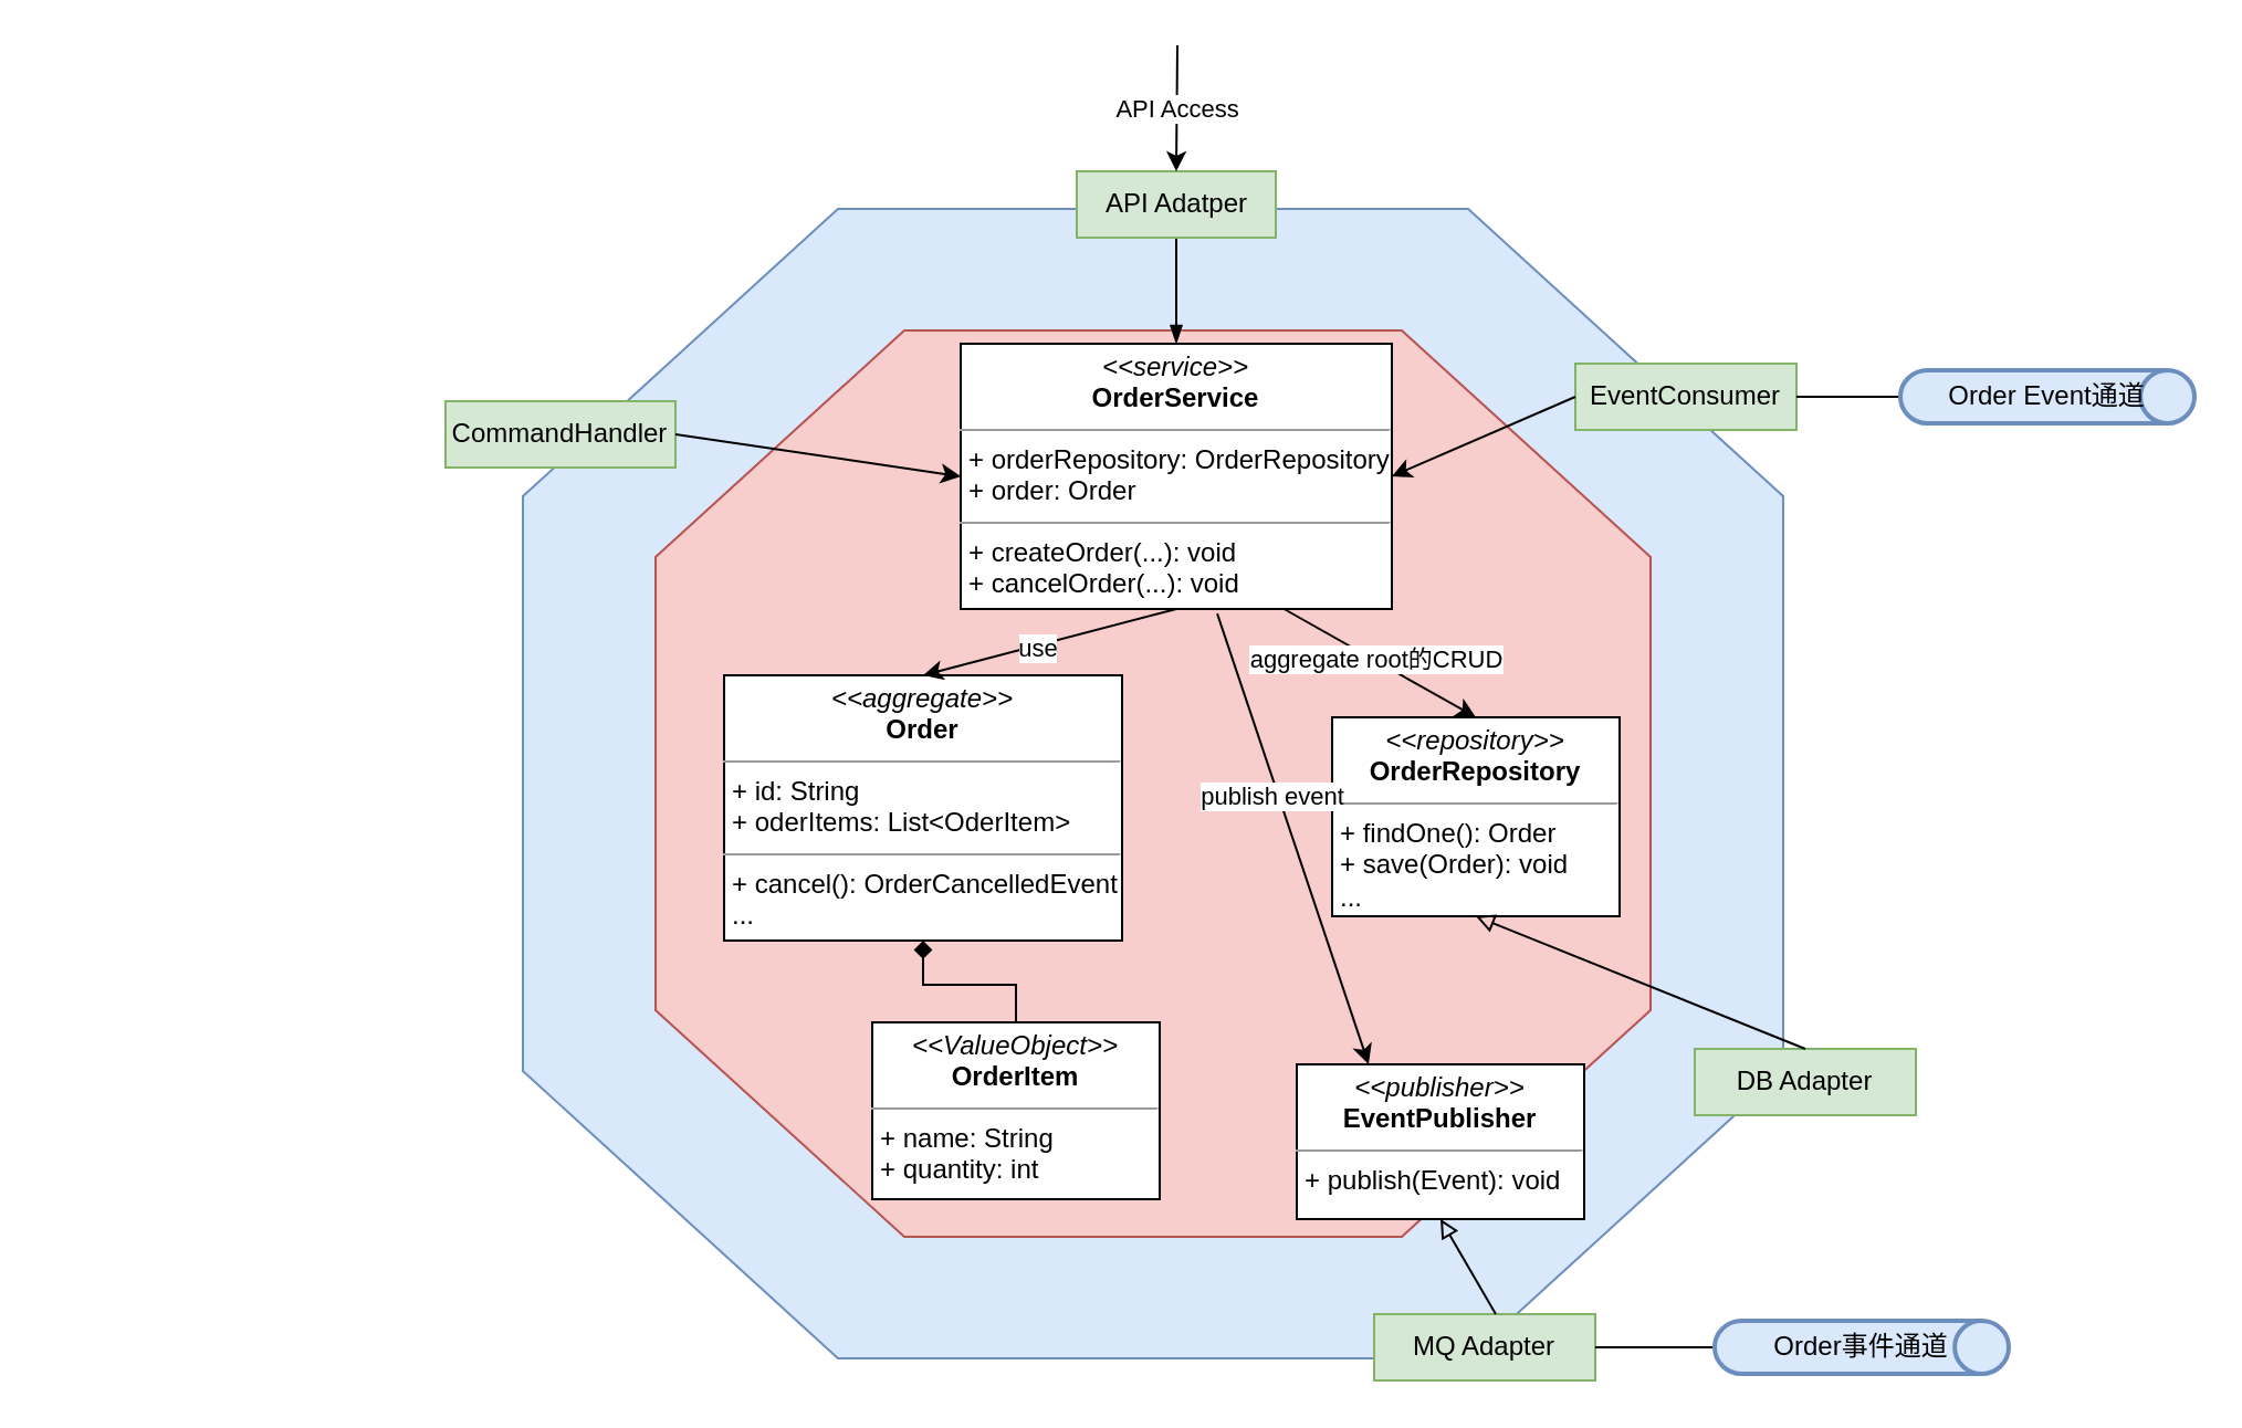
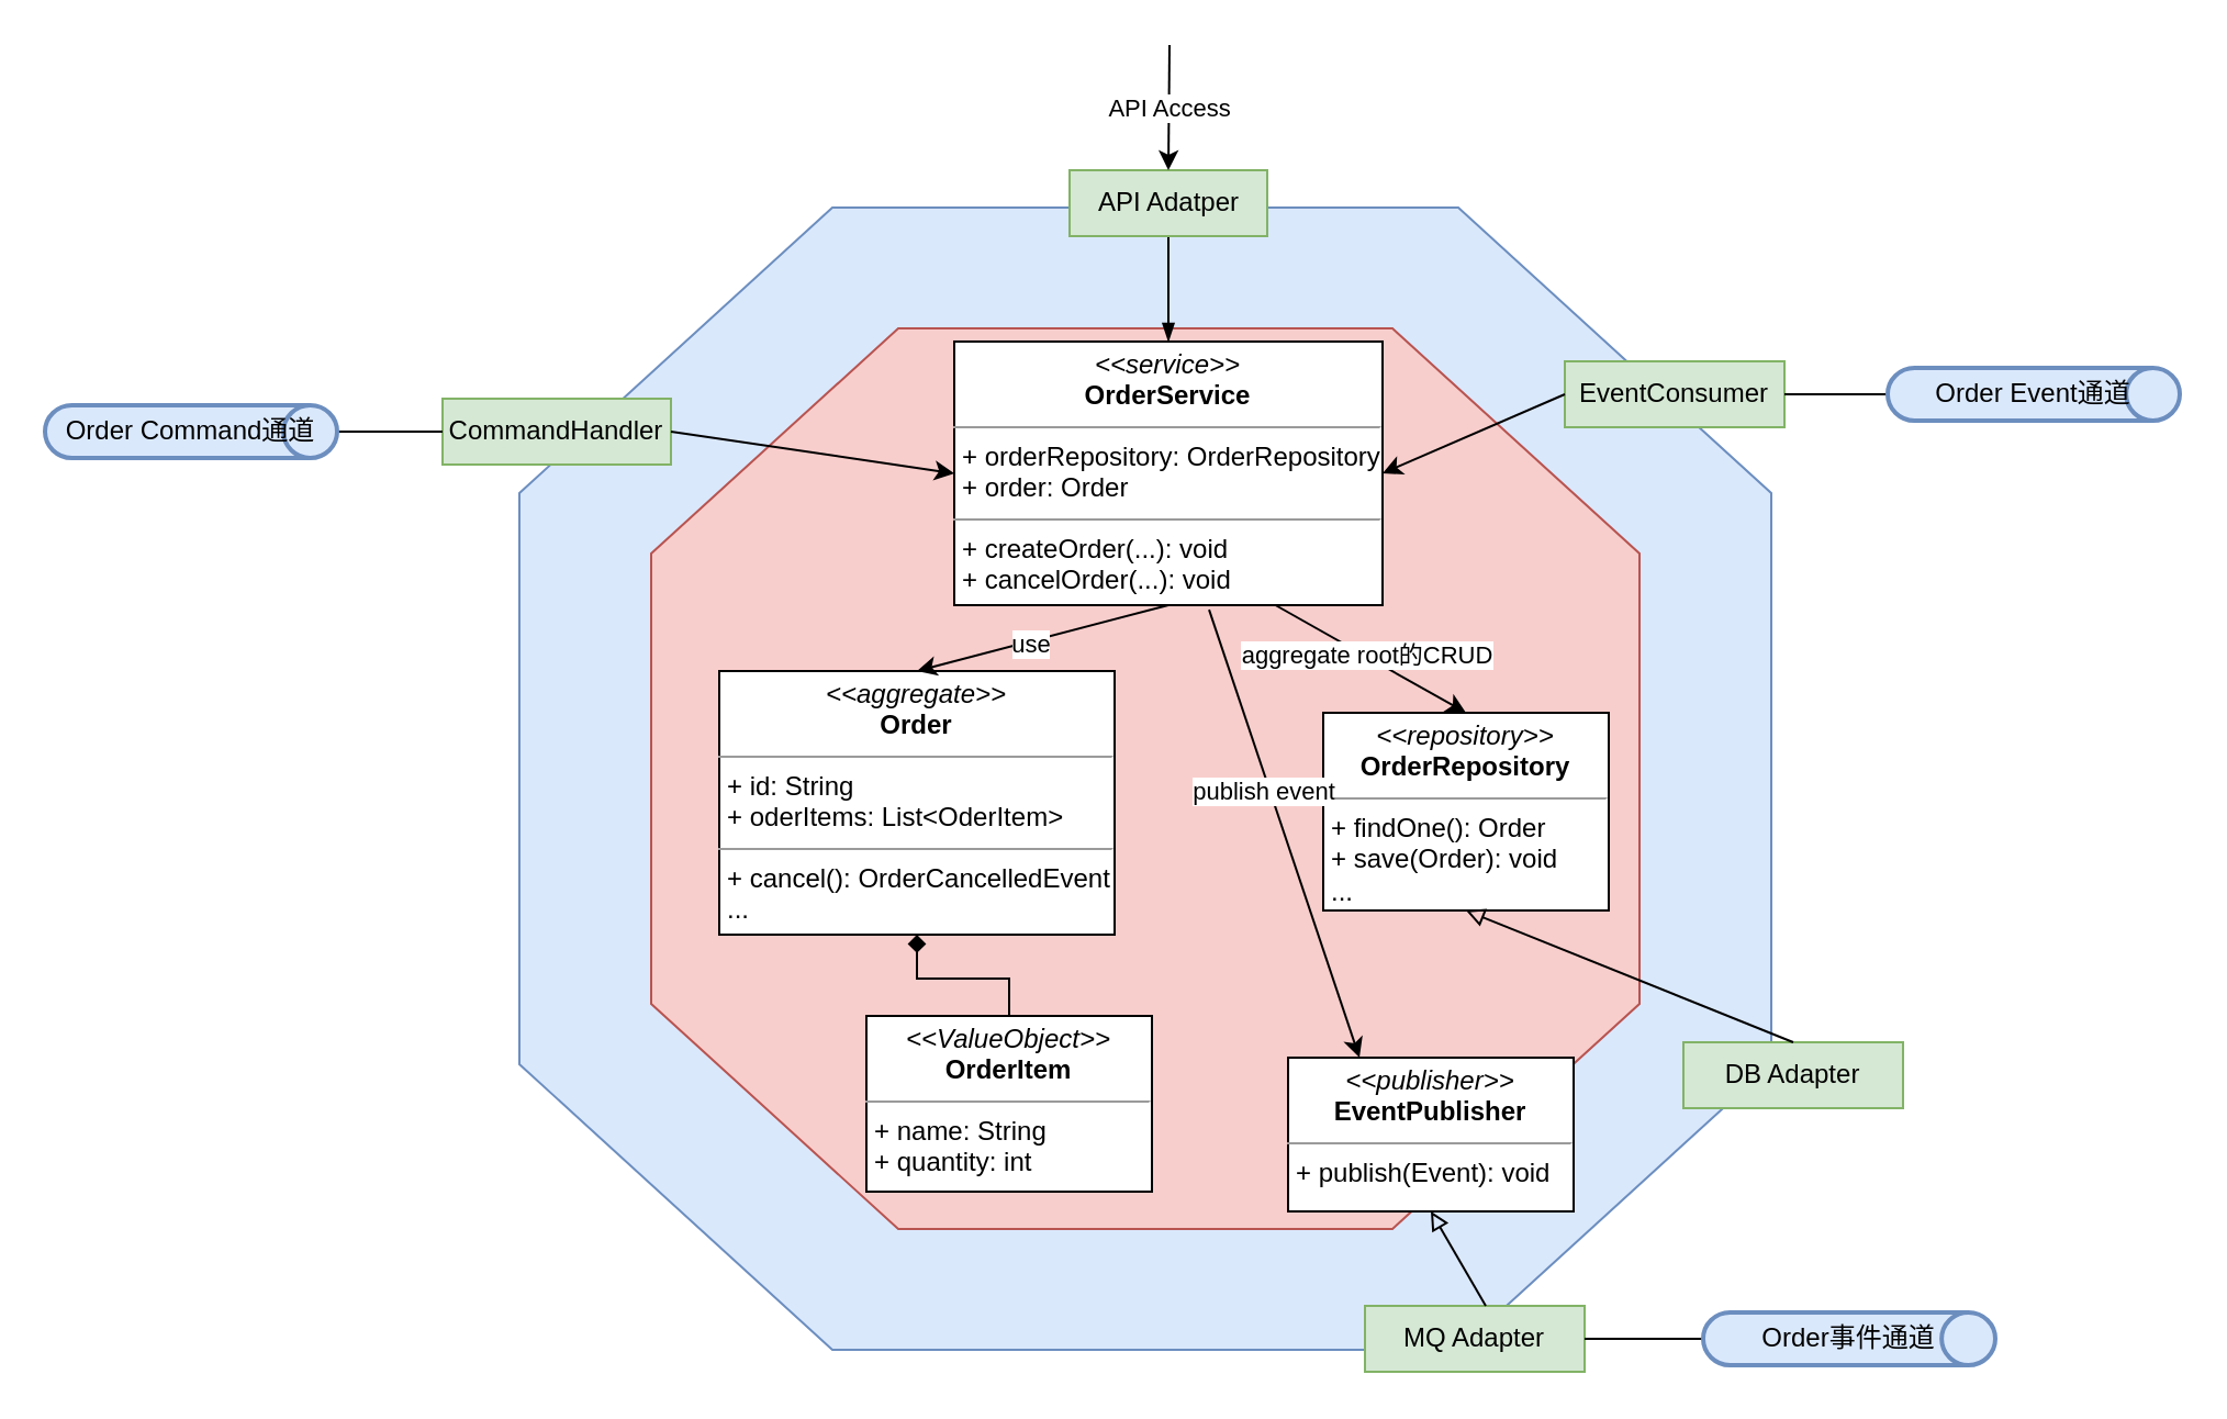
  <mxCell id="0" />
  <mxCell id="1" parent="0" />
  <mxCell id="2" value="" style="verticalLabelPosition=bottom;verticalAlign=top;html=1;shape=mxgraph.basic.polygon;polyCoords=[[0.25,0],[0.75,0],[1,0.25],[1,0.75],[0.75,1],[0.25,1],[0,0.75],[0,0.25]];polyline=0;fillColor=#dae8fc;strokeColor=#6c8ebf;" parent="1" vertex="1"><mxGeometry x="236" y="94" width="570" height="520" as="geometry" /></mxCell>
  <mxCell id="3" value="" style="verticalLabelPosition=bottom;verticalAlign=top;html=1;shape=mxgraph.basic.polygon;polyCoords=[[0.25,0],[0.75,0],[1,0.25],[1,0.75],[0.75,1],[0.25,1],[0,0.75],[0,0.25]];polyline=0;fillColor=#f8cecc;strokeColor=#b85450;" parent="1" vertex="1"><mxGeometry x="296" y="149" width="450" height="410" as="geometry" /></mxCell>
  <mxCell id="4" value="&lt;p style=&quot;margin: 0px ; margin-top: 4px ; text-align: center&quot;&gt;&lt;i&gt;&amp;lt;&amp;lt;service&amp;gt;&amp;gt;&lt;/i&gt;&lt;br&gt;&lt;b&gt;OrderService&lt;/b&gt;&lt;/p&gt;&lt;hr size=&quot;1&quot;&gt;&lt;p style=&quot;margin: 0px ; margin-left: 4px&quot;&gt;+ orderRepository: OrderRepository&lt;br&gt;+ order: Order&lt;/p&gt;&lt;hr size=&quot;1&quot;&gt;&lt;p style=&quot;margin: 0px ; margin-left: 4px&quot;&gt;+ createOrder(...): void&lt;br&gt;+ cancelOrder(...): void&lt;/p&gt;" style="verticalAlign=top;align=left;overflow=fill;fontSize=12;fontFamily=Helvetica;html=1;" parent="1" vertex="1"><mxGeometry x="434" y="155" width="195" height="120" as="geometry" /></mxCell>
  <mxCell id="5" style="edgeStyle=orthogonalEdgeStyle;rounded=0;orthogonalLoop=1;jettySize=auto;html=1;startArrow=diamond;startFill=1;endArrow=none;endFill=0;" parent="1" source="6" target="7" edge="1"><mxGeometry relative="1" as="geometry" /></mxCell>
  <mxCell id="6" value="&lt;p style=&quot;margin: 0px ; margin-top: 4px ; text-align: center&quot;&gt;&lt;i&gt;&amp;lt;&amp;lt;aggregate&amp;gt;&amp;gt;&lt;/i&gt;&lt;br&gt;&lt;b&gt;Order&lt;/b&gt;&lt;/p&gt;&lt;hr size=&quot;1&quot;&gt;&lt;p style=&quot;margin: 0px ; margin-left: 4px&quot;&gt;+ id: String&lt;br&gt;+ oderItems: List&amp;lt;OderItem&amp;gt;&lt;/p&gt;&lt;hr size=&quot;1&quot;&gt;&lt;p style=&quot;margin: 0px ; margin-left: 4px&quot;&gt;+ cancel(): OrderCancelledEvent&lt;br&gt;...&lt;/p&gt;" style="verticalAlign=top;align=left;overflow=fill;fontSize=12;fontFamily=Helvetica;html=1;" parent="1" vertex="1"><mxGeometry x="327" y="305" width="180" height="120" as="geometry" /></mxCell>
  <mxCell id="7" value="&lt;p style=&quot;margin: 0px ; margin-top: 4px ; text-align: center&quot;&gt;&lt;i&gt;&amp;lt;&amp;lt;ValueObject&amp;gt;&amp;gt;&lt;/i&gt;&lt;br&gt;&lt;b&gt;OrderItem&lt;/b&gt;&lt;/p&gt;&lt;hr size=&quot;1&quot;&gt;&lt;p style=&quot;margin: 0px ; margin-left: 4px&quot;&gt;+ name: String&lt;br&gt;+ quantity: int&lt;/p&gt;&lt;p style=&quot;margin: 0px ; margin-left: 4px&quot;&gt;&lt;br&gt;&lt;/p&gt;" style="verticalAlign=top;align=left;overflow=fill;fontSize=12;fontFamily=Helvetica;html=1;" parent="1" vertex="1"><mxGeometry x="394" y="462" width="130" height="80" as="geometry" /></mxCell>
  <mxCell id="8" value="&lt;p style=&quot;margin: 0px ; margin-top: 4px ; text-align: center&quot;&gt;&lt;i&gt;&amp;lt;&amp;lt;repository&amp;gt;&amp;gt;&lt;/i&gt;&lt;br&gt;&lt;b&gt;OrderRepository&lt;/b&gt;&lt;/p&gt;&lt;hr size=&quot;1&quot;&gt;&lt;p style=&quot;margin: 0px ; margin-left: 4px&quot;&gt;+ findOne(): Order&lt;/p&gt;&lt;p style=&quot;margin: 0px ; margin-left: 4px&quot;&gt;+ save(Order): void&lt;br&gt;...&lt;/p&gt;" style="verticalAlign=top;align=left;overflow=fill;fontSize=12;fontFamily=Helvetica;html=1;" parent="1" vertex="1"><mxGeometry x="602" y="324" width="130" height="90" as="geometry" /></mxCell>
  <mxCell id="9" value="&lt;p style=&quot;margin: 0px ; margin-top: 4px ; text-align: center&quot;&gt;&lt;i&gt;&amp;lt;&amp;lt;publisher&amp;gt;&amp;gt;&lt;/i&gt;&lt;br&gt;&lt;b&gt;EventPublisher&lt;/b&gt;&lt;/p&gt;&lt;hr size=&quot;1&quot;&gt;&lt;p style=&quot;margin: 0px ; margin-left: 4px&quot;&gt;+ publish(Event): void&lt;/p&gt;" style="verticalAlign=top;align=left;overflow=fill;fontSize=12;fontFamily=Helvetica;html=1;" parent="1" vertex="1"><mxGeometry x="586" y="481" width="130" height="70" as="geometry" /></mxCell>
  <mxCell id="10" value="" style="endArrow=classic;html=1;entryX=0.5;entryY=0;entryDx=0;entryDy=0;exitX=0.5;exitY=1;exitDx=0;exitDy=0;" parent="1" source="4" target="6" edge="1"><mxGeometry width="50" height="50" relative="1" as="geometry"><mxPoint x="316" y="104" as="sourcePoint" /><mxPoint x="366" y="54" as="targetPoint" /></mxGeometry></mxCell>
  <mxCell id="11" value="use" style="edgeLabel;html=1;align=center;verticalAlign=middle;resizable=0;points=[];" parent="10" vertex="1" connectable="0"><mxGeometry x="0.092" y="1" relative="1" as="geometry"><mxPoint as="offset" /></mxGeometry></mxCell>
  <mxCell id="12" value="" style="endArrow=classic;html=1;entryX=0.5;entryY=0;entryDx=0;entryDy=0;exitX=0.75;exitY=1;exitDx=0;exitDy=0;" parent="1" source="4" target="8" edge="1"><mxGeometry width="50" height="50" relative="1" as="geometry"><mxPoint x="566" y="274" as="sourcePoint" /><mxPoint x="616" y="224" as="targetPoint" /></mxGeometry></mxCell>
  <mxCell id="13" value="aggregate root的CRUD" style="edgeLabel;html=1;align=center;verticalAlign=middle;resizable=0;points=[];" parent="12" vertex="1" connectable="0"><mxGeometry x="-0.048" y="1" relative="1" as="geometry"><mxPoint as="offset" /></mxGeometry></mxCell>
  <mxCell id="14" value="" style="endArrow=classic;html=1;exitX=0.595;exitY=1.017;exitDx=0;exitDy=0;exitPerimeter=0;entryX=0.25;entryY=0;entryDx=0;entryDy=0;" parent="1" source="4" target="9" edge="1"><mxGeometry width="50" height="50" relative="1" as="geometry"><mxPoint x="756" y="454" as="sourcePoint" /><mxPoint x="806" y="404" as="targetPoint" /></mxGeometry></mxCell>
  <mxCell id="15" value="publish event" style="edgeLabel;html=1;align=center;verticalAlign=middle;resizable=0;points=[];" parent="14" vertex="1" connectable="0"><mxGeometry x="-0.201" y="-3" relative="1" as="geometry"><mxPoint as="offset" /></mxGeometry></mxCell>
  <mxCell id="16" value="DB Adapter" style="rounded=0;whiteSpace=wrap;html=1;fillColor=#d5e8d4;strokeColor=#82b366;" parent="1" vertex="1"><mxGeometry x="766" y="474" width="100" height="30" as="geometry" /></mxCell>
  <mxCell id="17" value="" style="endArrow=none;html=1;entryX=0.5;entryY=0;entryDx=0;entryDy=0;exitX=0.5;exitY=1;exitDx=0;exitDy=0;startArrow=block;startFill=0;endFill=0;" parent="1" source="8" target="16" edge="1"><mxGeometry width="50" height="50" relative="1" as="geometry"><mxPoint x="786" y="404" as="sourcePoint" /><mxPoint x="836" y="354" as="targetPoint" /></mxGeometry></mxCell>
  <mxCell id="18" style="edgeStyle=orthogonalEdgeStyle;rounded=0;orthogonalLoop=1;jettySize=auto;html=1;entryX=0.5;entryY=0;entryDx=0;entryDy=0;startArrow=none;startFill=0;endArrow=blockThin;endFill=1;" parent="1" source="19" target="4" edge="1"><mxGeometry relative="1" as="geometry" /></mxCell>
  <mxCell id="19" value="API Adatper" style="rounded=0;whiteSpace=wrap;html=1;fillColor=#d5e8d4;strokeColor=#82b366;rotation=0;" parent="1" vertex="1"><mxGeometry x="486.5" y="77" width="90" height="30" as="geometry" /></mxCell>
  <mxCell id="20" value="API Access" style="endArrow=classic;html=1;entryX=0.5;entryY=0;entryDx=0;entryDy=0;" parent="1" target="19" edge="1"><mxGeometry width="50" height="50" relative="1" as="geometry"><mxPoint x="532" y="20" as="sourcePoint" /><mxPoint x="524" y="62" as="targetPoint" /></mxGeometry></mxCell>
  <mxCell id="21" value="MQ Adapter" style="rounded=0;whiteSpace=wrap;html=1;fillColor=#d5e8d4;strokeColor=#82b366;" parent="1" vertex="1"><mxGeometry x="621" y="594" width="100" height="30" as="geometry" /></mxCell>
  <mxCell id="22" value="" style="endArrow=none;html=1;exitX=0.5;exitY=1;exitDx=0;exitDy=0;startArrow=block;startFill=0;endFill=0;" parent="1" source="9" edge="1"><mxGeometry width="50" height="50" relative="1" as="geometry"><mxPoint x="556" y="574" as="sourcePoint" /><mxPoint x="676" y="594" as="targetPoint" /></mxGeometry></mxCell>
  <mxCell id="23" value="CommandHandler" style="rounded=0;whiteSpace=wrap;html=1;fillColor=#d5e8d4;strokeColor=#82b366;rotation=0;" parent="1" vertex="1"><mxGeometry x="201" y="181" width="104" height="30" as="geometry" /></mxCell>
  <mxCell id="24" value="" style="endArrow=classic;html=1;entryX=0;entryY=0.5;entryDx=0;entryDy=0;exitX=1;exitY=0.5;exitDx=0;exitDy=0;" parent="1" source="23" target="4" edge="1"><mxGeometry width="50" height="50" relative="1" as="geometry"><mxPoint x="319" y="244" as="sourcePoint" /><mxPoint x="369" y="194" as="targetPoint" /></mxGeometry></mxCell>
  <mxCell id="25" value="EventConsumer" style="rounded=0;whiteSpace=wrap;html=1;fillColor=#d5e8d4;strokeColor=#82b366;" parent="1" vertex="1"><mxGeometry x="712" y="164" width="100" height="30" as="geometry" /></mxCell>
  <mxCell id="26" value="" style="endArrow=classic;html=1;entryX=1;entryY=0.5;entryDx=0;entryDy=0;exitX=0;exitY=0.5;exitDx=0;exitDy=0;" parent="1" source="25" target="4" edge="1"><mxGeometry width="50" height="50" relative="1" as="geometry"><mxPoint x="618" y="162" as="sourcePoint" /><mxPoint x="668" y="112" as="targetPoint" /></mxGeometry></mxCell>
  <mxCell id="27" style="edgeStyle=orthogonalEdgeStyle;rounded=0;orthogonalLoop=1;jettySize=auto;html=1;entryX=1;entryY=0.5;entryDx=0;entryDy=0;startArrow=none;startFill=0;endArrow=none;endFill=0;" parent="1" source="28" target="21" edge="1"><mxGeometry relative="1" as="geometry" /></mxCell>
  <mxCell id="28" value="&lt;span&gt;Order事件通道&lt;/span&gt;" style="strokeWidth=2;html=1;shape=mxgraph.flowchart.direct_data;whiteSpace=wrap;fillColor=#dae8fc;strokeColor=#6c8ebf;" parent="1" vertex="1"><mxGeometry x="775" y="597" width="133" height="24" as="geometry" /></mxCell>
+ <mxCell id="29" style="edgeStyle=orthogonalEdgeStyle;rounded=0;orthogonalLoop=1;jettySize=auto;html=1;entryX=0;entryY=0.5;entryDx=0;entryDy=0;startArrow=none;startFill=0;endArrow=none;endFill=0;" parent="1" source="30" target="23" edge="1"><mxGeometry relative="1" as="geometry" /></mxCell>
+ <mxCell id="30" value="&lt;span&gt;Order Command通道&lt;/span&gt;" style="strokeWidth=2;html=1;shape=mxgraph.flowchart.direct_data;whiteSpace=wrap;fillColor=#dae8fc;strokeColor=#6c8ebf;" parent="1" vertex="1"><mxGeometry x="20" y="184" width="133" height="24" as="geometry" /></mxCell>
  <mxCell id="31" style="edgeStyle=orthogonalEdgeStyle;rounded=0;orthogonalLoop=1;jettySize=auto;html=1;entryX=1;entryY=0.5;entryDx=0;entryDy=0;startArrow=none;startFill=0;endArrow=none;endFill=0;" parent="1" source="32" target="25" edge="1"><mxGeometry relative="1" as="geometry" /></mxCell>
  <mxCell id="32" value="&lt;span&gt;Order Event通道&lt;/span&gt;" style="strokeWidth=2;html=1;shape=mxgraph.flowchart.direct_data;whiteSpace=wrap;fillColor=#dae8fc;strokeColor=#6c8ebf;" parent="1" vertex="1"><mxGeometry x="859" y="167" width="133" height="24" as="geometry" /></mxCell>
